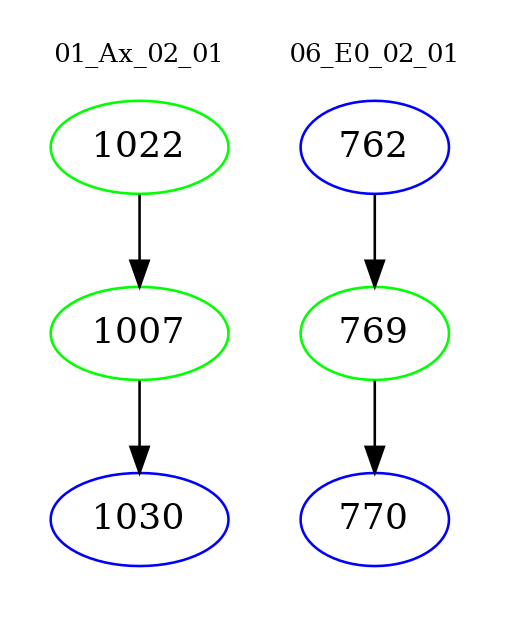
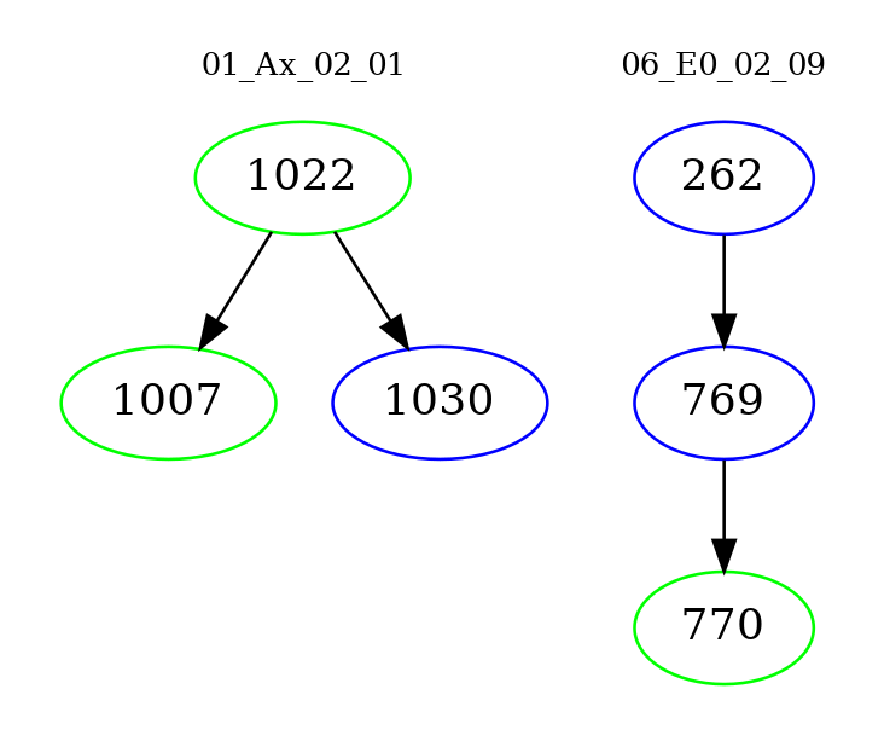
  digraph {
    node [color=green]
    edge [color=black]
    n1 [label=1022]
    n2 [label=1007]
    n3 [color=blue label=1030]
-   n4 [label=769]
-   n5 [color=blue label=762]
-   n6 [color=blue label=770]
+   n4 [color=blue label=769]
+   n5 [color=blue label=262]
+   n6 [label=770]
    subgraph cluster_1 {
      color=white
      fontsize=10
      label="01_Ax_02_01"
      n1
      n2
      n3
    }
    subgraph cluster_2 {
      color=white
      fontsize=10
-     label="06_E0_02_01"
+     label="06_E0_02_09"
      n4
      n5
      n6
    }
    n1 -> n2
-   n2 -> n3
+   n1 -> n3
    n4 -> n6
    n5 -> n4
  }
